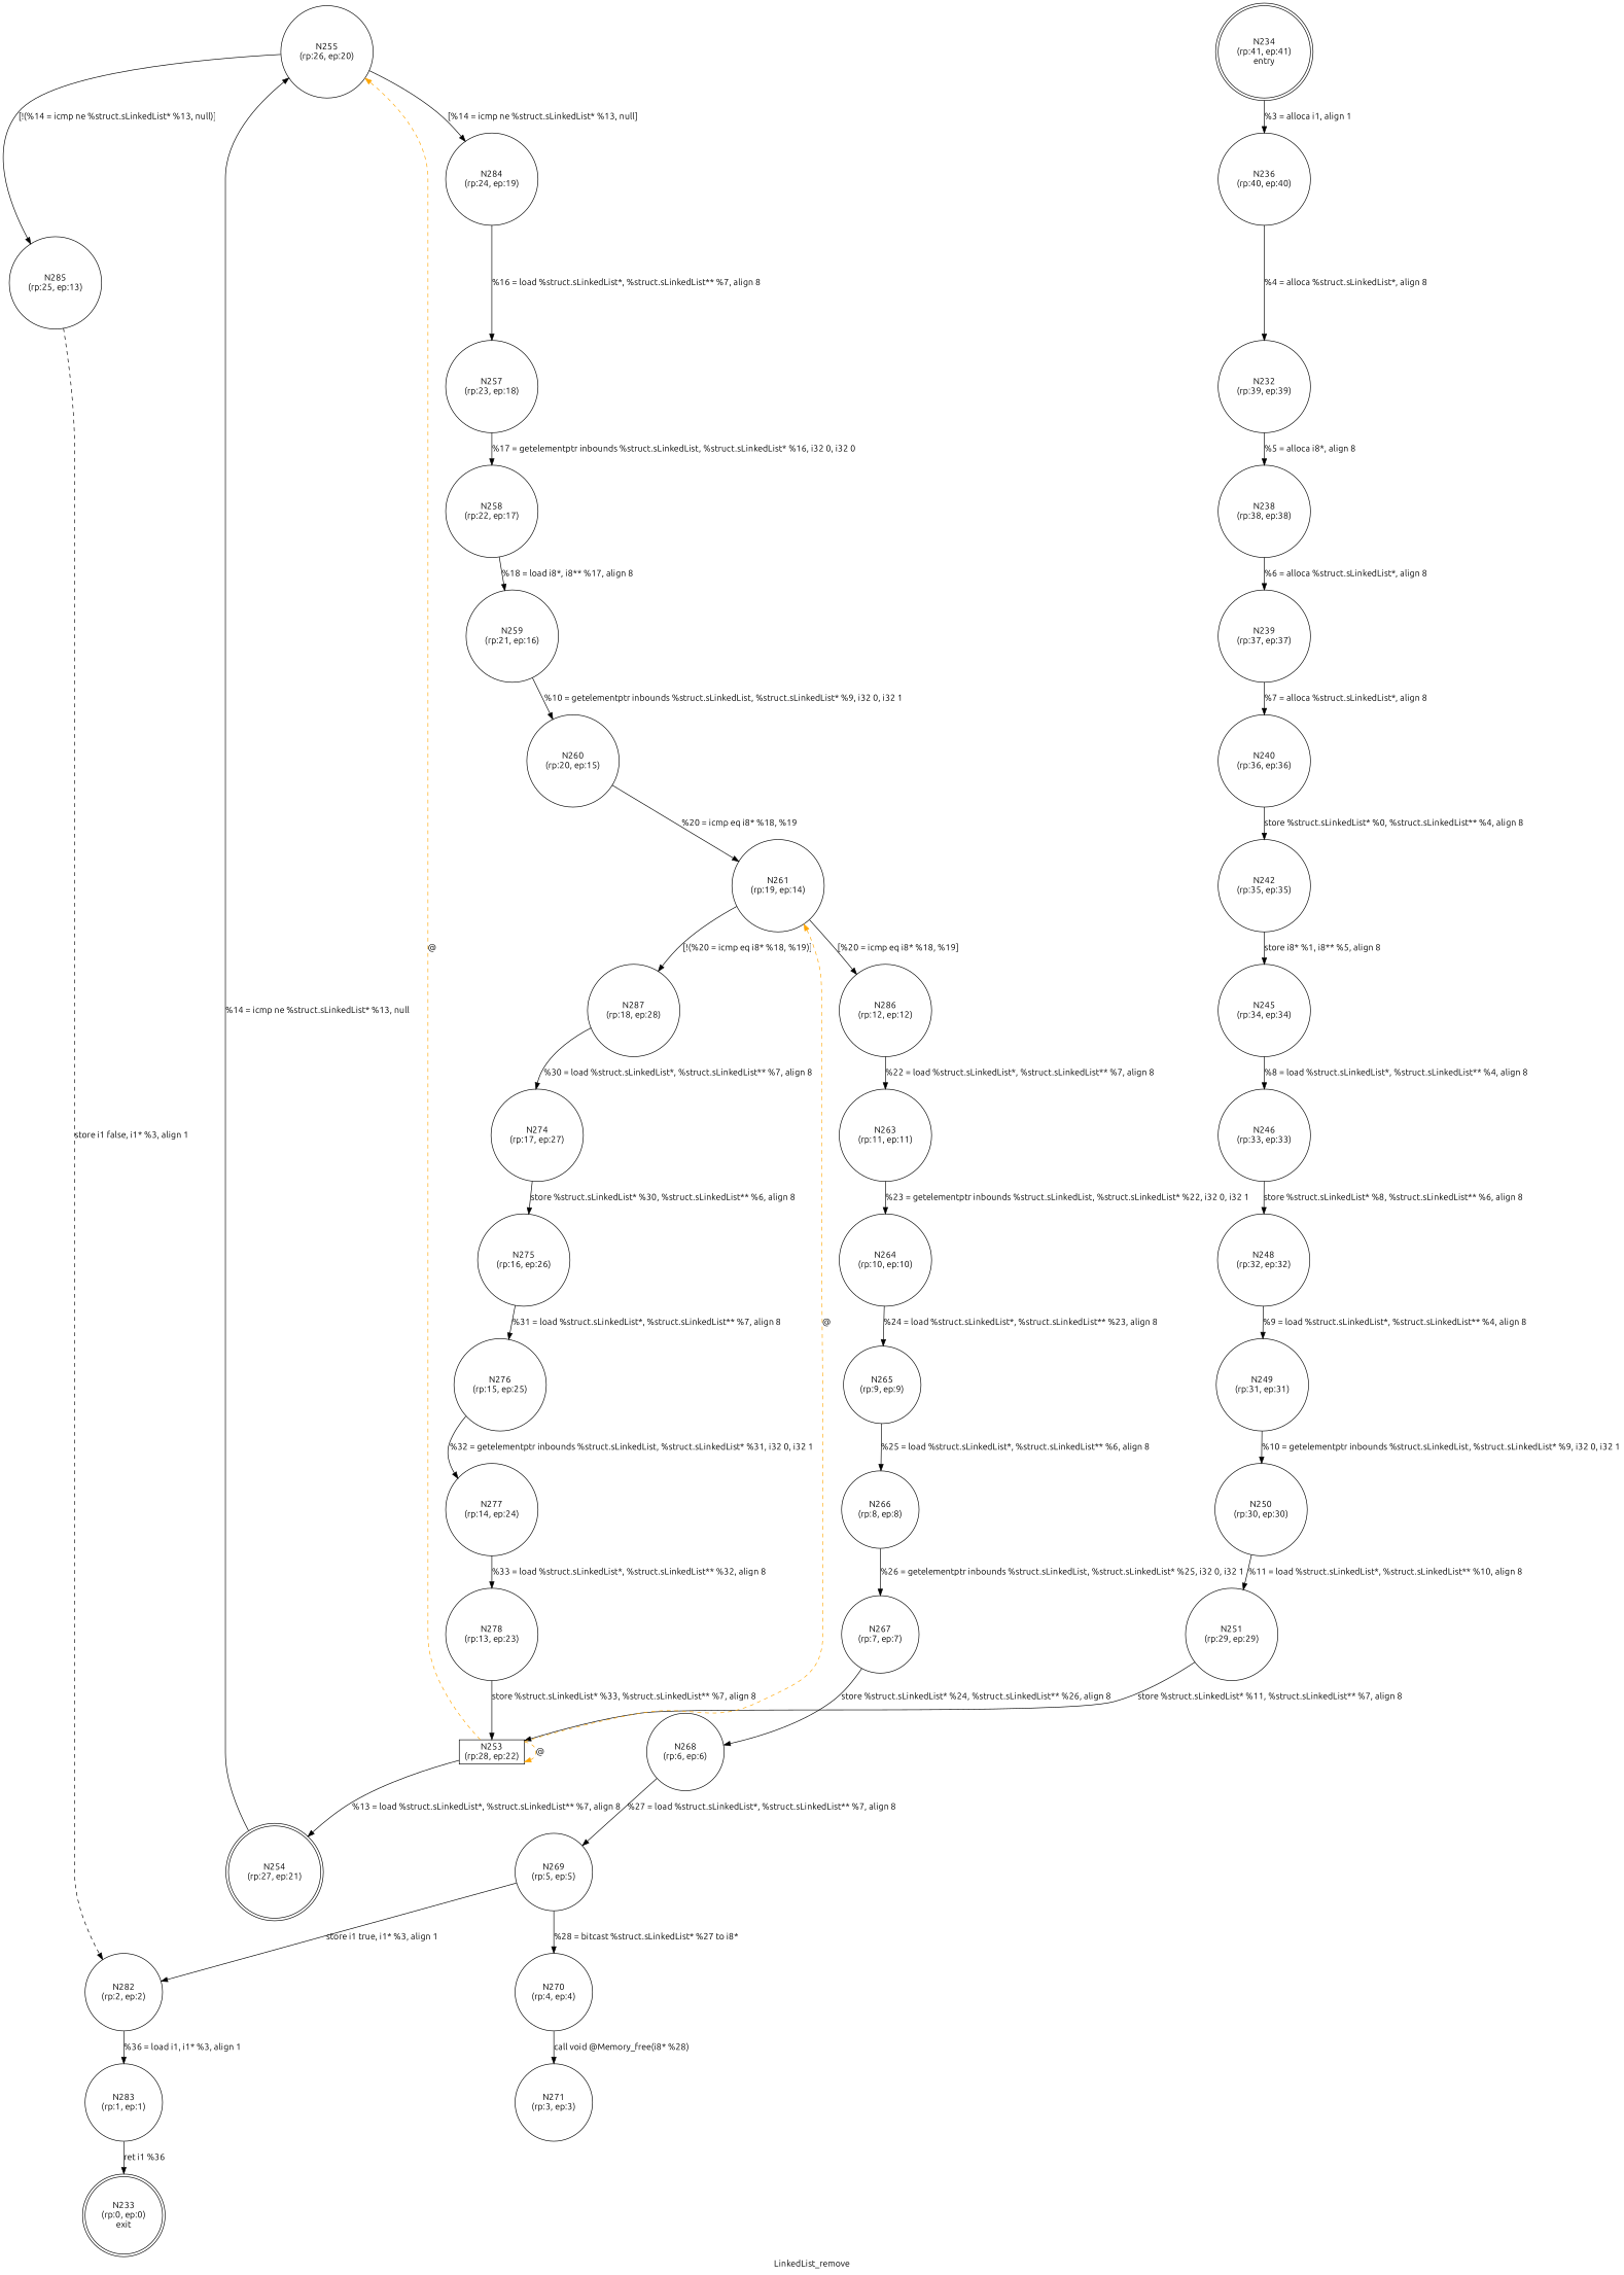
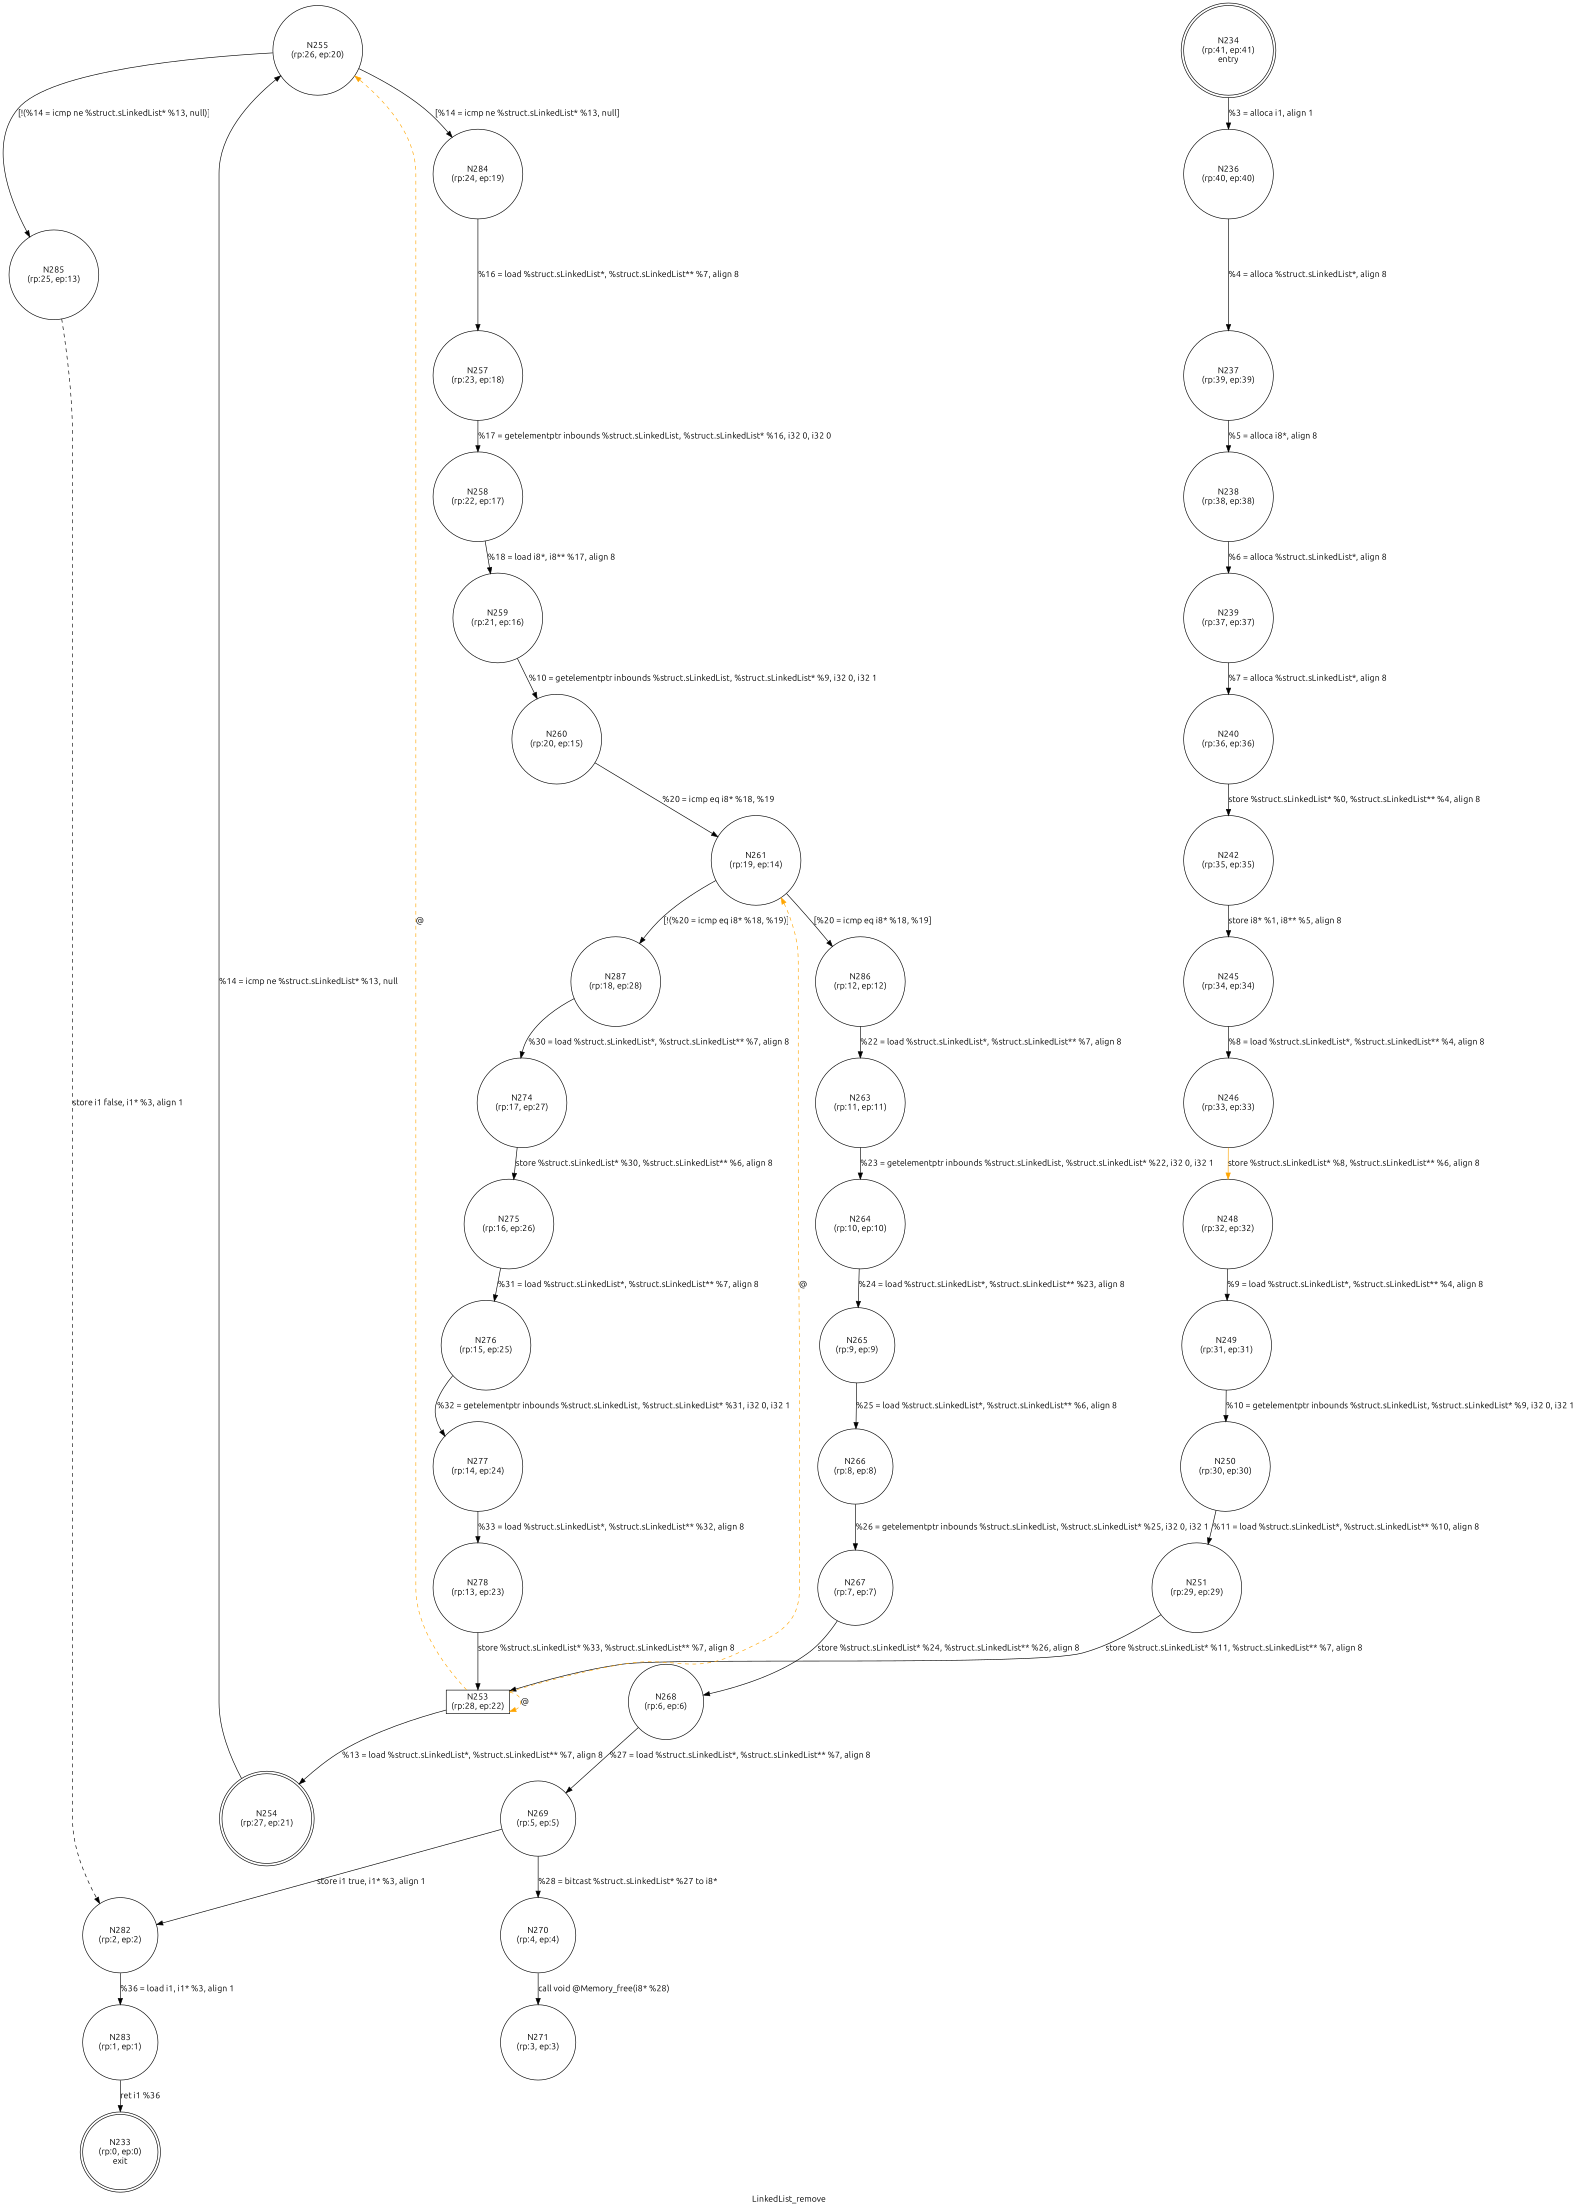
  digraph {
    fontname=Ubuntu
    label=LinkedList_remove
    node [fontname=Ubuntu shape=circle]
    edge [fontname=Ubuntu]
    n1 [label="N233\n(rp:0, ep:0)\nexit" shape=doublecircle]
    n2 [label="N234\n(rp:41, ep:41)\nentry" shape=doublecircle]
    n3 [label="N236\n(rp:40, ep:40)"]
-   n4 [label="N232\n(rp:39, ep:39)"]
+   n4 [label="N237\n(rp:39, ep:39)"]
    n5 [label="N238\n(rp:38, ep:38)"]
    n6 [label="N239\n(rp:37, ep:37)"]
    n7 [label="N240\n(rp:36, ep:36)"]
    n8 [label="N242\n(rp:35, ep:35)"]
    n9 [label="N245\n(rp:34, ep:34)"]
    n10 [label="N246\n(rp:33, ep:33)"]
    n11 [label="N248\n(rp:32, ep:32)"]
    n12 [label="N249\n(rp:31, ep:31)"]
    n13 [label="N250\n(rp:30, ep:30)"]
    n14 [label="N251\n(rp:29, ep:29)"]
    n15 [label="N253\n(rp:28, ep:22)" shape=box]
    n16 [label="N254\n(rp:27, ep:21)" shape=doublecircle]
    n17 [label="N261\n(rp:19, ep:14)"]
    n18 [label="N255\n(rp:26, ep:20)"]
    n19 [label="N286\n(rp:12, ep:12)"]
    n20 [label="N287\n(rp:18, ep:28)"]
    n21 [label="N284\n(rp:24, ep:19)"]
    n22 [label="N285\n(rp:25, ep:13)"]
    n23 [label="N263\n(rp:11, ep:11)"]
    n24 [label="N274\n(rp:17, ep:27)"]
    n25 [label="N257\n(rp:23, ep:18)"]
    n26 [label="N282\n(rp:2, ep:2)"]
    n27 [label="N258\n(rp:22, ep:17)"]
    n28 [label="N283\n(rp:1, ep:1)"]
    n29 [label="N259\n(rp:21, ep:16)"]
    n30 [label="N260\n(rp:20, ep:15)"]
    n31 [label="N264\n(rp:10, ep:10)"]
    n32 [label="N275\n(rp:16, ep:26)"]
    n33 [label="N265\n(rp:9, ep:9)"]
    n34 [label="N266\n(rp:8, ep:8)"]
    n35 [label="N267\n(rp:7, ep:7)"]
    n36 [label="N268\n(rp:6, ep:6)"]
    n37 [label="N269\n(rp:5, ep:5)"]
    n38 [label="N270\n(rp:4, ep:4)"]
    n39 [label="N271\n(rp:3, ep:3)"]
    n40 [label="N276\n(rp:15, ep:25)"]
    n41 [label="N277\n(rp:14, ep:24)"]
    n42 [label="N278\n(rp:13, ep:23)"]
    n2 -> n3 [label="%3 = alloca i1, align 1"]
    n3 -> n4 [label="%4 = alloca %struct.sLinkedList*, align 8"]
    n4 -> n5 [label="%5 = alloca i8*, align 8"]
    n5 -> n6 [label="%6 = alloca %struct.sLinkedList*, align 8"]
    n6 -> n7 [label="%7 = alloca %struct.sLinkedList*, align 8"]
    n7 -> n8 [label="store %struct.sLinkedList* %0, %struct.sLinkedList** %4, align 8"]
    n8 -> n9 [label="store i8* %1, i8** %5, align 8"]
    n9 -> n10 [label="%8 = load %struct.sLinkedList*, %struct.sLinkedList** %4, align 8"]
-   n10 -> n11 [label="store %struct.sLinkedList* %8, %struct.sLinkedList** %6, align 8"]
+   n10 -> n11 [label="store %struct.sLinkedList* %8, %struct.sLinkedList** %6, align 8" color=orange]
    n11 -> n12 [label="%9 = load %struct.sLinkedList*, %struct.sLinkedList** %4, align 8"]
    n12 -> n13 [label="%10 = getelementptr inbounds %struct.sLinkedList, %struct.sLinkedList* %9, i32 0, i32 1"]
    n13 -> n14 [label="%11 = load %struct.sLinkedList*, %struct.sLinkedList** %10, align 8"]
    n14 -> n15 [label="store %struct.sLinkedList* %11, %struct.sLinkedList** %7, align 8"]
    n15 -> n15 [color=orange label="@" style=dashed]
    n15 -> n16 [label="%13 = load %struct.sLinkedList*, %struct.sLinkedList** %7, align 8"]
    n15 -> n17 [color=orange label="@" style=dashed]
    n15 -> n18 [color=orange label="@" style=dashed]
    n16 -> n18 [label="%14 = icmp ne %struct.sLinkedList* %13, null"]
    n17 -> n19 [label="[%20 = icmp eq i8* %18, %19]"]
    n17 -> n20 [label="[!(%20 = icmp eq i8* %18, %19)]"]
    n18 -> n21 [label="[%14 = icmp ne %struct.sLinkedList* %13, null]"]
    n18 -> n22 [label="[!(%14 = icmp ne %struct.sLinkedList* %13, null)]"]
    n19 -> n23 [label="%22 = load %struct.sLinkedList*, %struct.sLinkedList** %7, align 8"]
    n20 -> n24 [label="%30 = load %struct.sLinkedList*, %struct.sLinkedList** %7, align 8"]
    n21 -> n25 [label="%16 = load %struct.sLinkedList*, %struct.sLinkedList** %7, align 8"]
    n22 -> n26 [label="store i1 false, i1* %3, align 1" style=dashed]
    n23 -> n31 [label="%23 = getelementptr inbounds %struct.sLinkedList, %struct.sLinkedList* %22, i32 0, i32 1"]
    n24 -> n32 [label="store %struct.sLinkedList* %30, %struct.sLinkedList** %6, align 8"]
    n25 -> n27 [label="%17 = getelementptr inbounds %struct.sLinkedList, %struct.sLinkedList* %16, i32 0, i32 0"]
    n26 -> n28 [label="%36 = load i1, i1* %3, align 1"]
    n27 -> n29 [label="%18 = load i8*, i8** %17, align 8"]
    n28 -> n1 [label="ret i1 %36"]
    n29 -> n30 [label="%10 = getelementptr inbounds %struct.sLinkedList, %struct.sLinkedList* %9, i32 0, i32 1"]
    n30 -> n17 [label="%20 = icmp eq i8* %18, %19"]
    n31 -> n33 [label="%24 = load %struct.sLinkedList*, %struct.sLinkedList** %23, align 8"]
    n32 -> n40 [label="%31 = load %struct.sLinkedList*, %struct.sLinkedList** %7, align 8"]
    n33 -> n34 [label="%25 = load %struct.sLinkedList*, %struct.sLinkedList** %6, align 8"]
    n34 -> n35 [label="%26 = getelementptr inbounds %struct.sLinkedList, %struct.sLinkedList* %25, i32 0, i32 1"]
    n35 -> n36 [label="store %struct.sLinkedList* %24, %struct.sLinkedList** %26, align 8"]
    n36 -> n37 [label="%27 = load %struct.sLinkedList*, %struct.sLinkedList** %7, align 8"]
    n37 -> n26 [label="store i1 true, i1* %3, align 1"]
    n37 -> n38 [label="%28 = bitcast %struct.sLinkedList* %27 to i8*"]
    n38 -> n39 [label="call void @Memory_free(i8* %28)"]
    n40 -> n41 [label="%32 = getelementptr inbounds %struct.sLinkedList, %struct.sLinkedList* %31, i32 0, i32 1"]
    n41 -> n42 [label="%33 = load %struct.sLinkedList*, %struct.sLinkedList** %32, align 8"]
    n42 -> n15 [label="store %struct.sLinkedList* %33, %struct.sLinkedList** %7, align 8"]
  }
